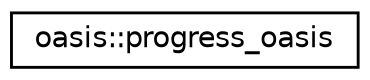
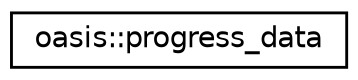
  digraph {
    rankdir=TB
-   n1 [color=black fillcolor=white fontname=Helvetica fontsize=10 height=0.2 label="oasis::progress_oasis" shape=record style=filled width=0.4]
+   n1 [color=black fillcolor=white fontname=Helvetica fontsize=10 height=0.2 label="oasis::progress_data" shape=record style=filled width=0.4]
  }
